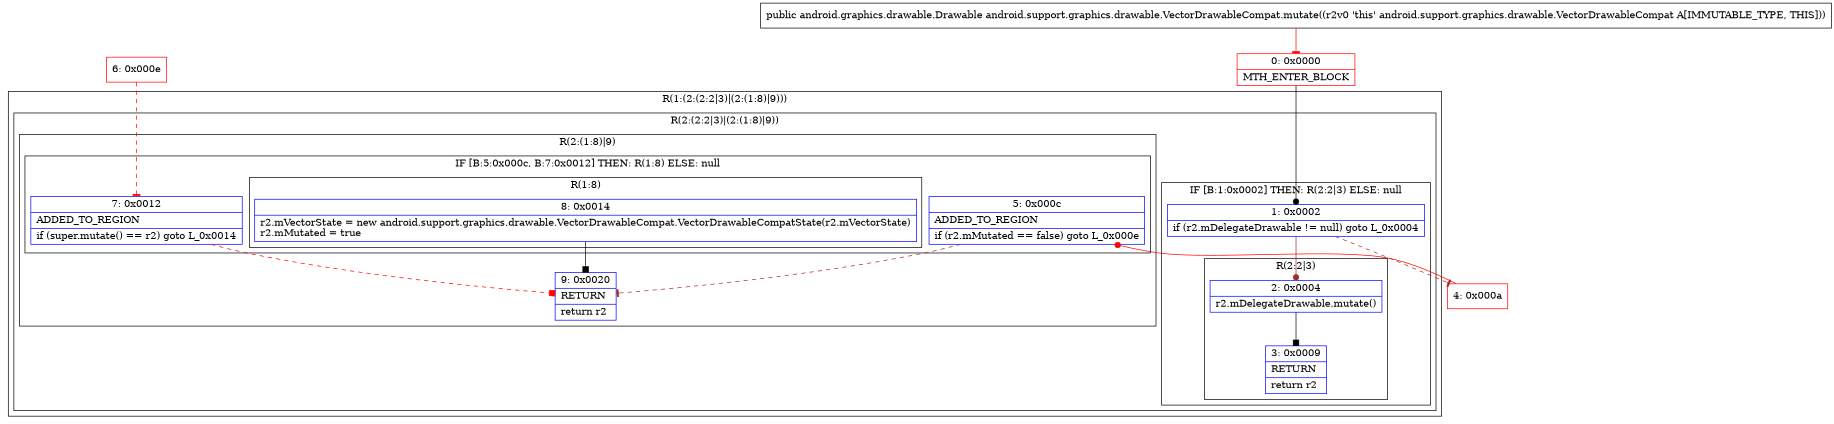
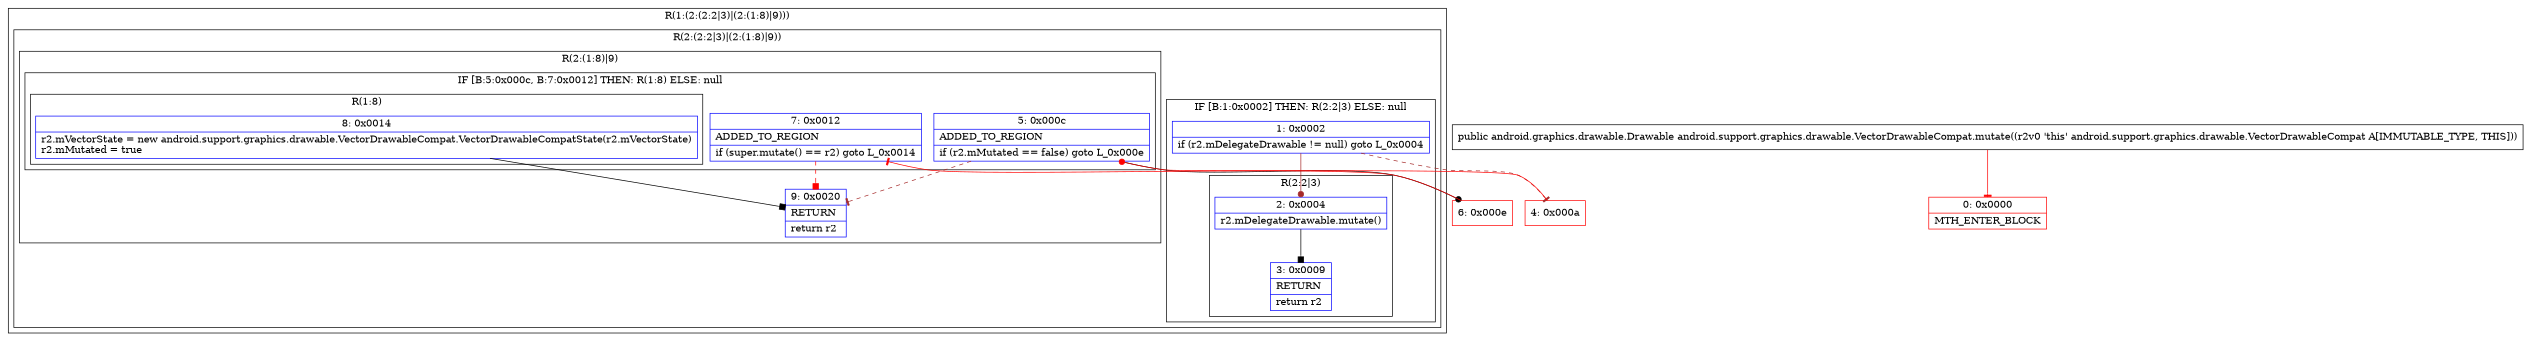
  digraph {
    node [color=blue shape=record]
    edge [arrowhead=dot color=black]
    n1 [label="{2\:\ 0x0004|r2.mDelegateDrawable.mutate()\l}"]
    n2 [label="{3\:\ 0x0009|RETURN\l|return r2\l}"]
    n3 [label="{1\:\ 0x0002|if (r2.mDelegateDrawable != null) goto L_0x0004\l}"]
    n4 [label="{8\:\ 0x0014|r2.mVectorState = new android.support.graphics.drawable.VectorDrawableCompat.VectorDrawableCompatState(r2.mVectorState)\lr2.mMutated = true\l}"]
    n5 [label="{5\:\ 0x000c|ADDED_TO_REGION\l|if (r2.mMutated == false) goto L_0x000e\l}"]
    n6 [label="{7\:\ 0x0012|ADDED_TO_REGION\l|if (super.mutate() == r2) goto L_0x0014\l}"]
    n7 [label="{9\:\ 0x0020|RETURN\l|return r2\l}"]
    n8 [color=red label="{4\:\ 0x000a}"]
    n9 [color=red label="{6\:\ 0x000e}"]
    n10 [color=red label="{0\:\ 0x0000|MTH_ENTER_BLOCK\l}"]
    n11 [label="{public android.graphics.drawable.Drawable android.support.graphics.drawable.VectorDrawableCompat.mutate((r2v0 'this' android.support.graphics.drawable.VectorDrawableCompat A[IMMUTABLE_TYPE, THIS])) }" color=""]
    subgraph cluster_1 {
      label="R(1:(2:(2:2|3)|(2:(1:8)|9)))"
      subgraph cluster_2 {
        label="R(2:(2:2|3)|(2:(1:8)|9))"
        subgraph cluster_3 {
          label="IF [B:1:0x0002] THEN: R(2:2|3) ELSE: null"
          n3
          subgraph cluster_4 {
            label="R(2:2|3)"
            n1
            n2
          }
        }
        subgraph cluster_5 {
          label="R(2:(1:8)|9)"
          n7
          subgraph cluster_6 {
            label="IF [B:5:0x000c, B:7:0x0012] THEN: R(1:8) ELSE: null"
            n5
            n6
            subgraph cluster_7 {
              label="R(1:8)"
              n4
            }
          }
        }
      }
    }
    n1 -> n2 [arrowhead=box]
    n3 -> n1 [color=brown]
    n3 -> n8 [arrowhead=tee color=brown style=dashed]
    n4 -> n7 [arrowhead=box]
    n5 -> n7 [arrowhead=tee color=brown style=dashed]
+   n5 -> n9
    n6 -> n7 [arrowhead=box color=red style=dashed]
    n8 -> n5 [color=red]
-   n9 -> n6 [arrowhead=tee color=red style=dashed]
-   n10 -> n3
+   n9 -> n6 [arrowhead=tee color=red]
    n11 -> n10 [arrowhead=tee color=red]
  }
